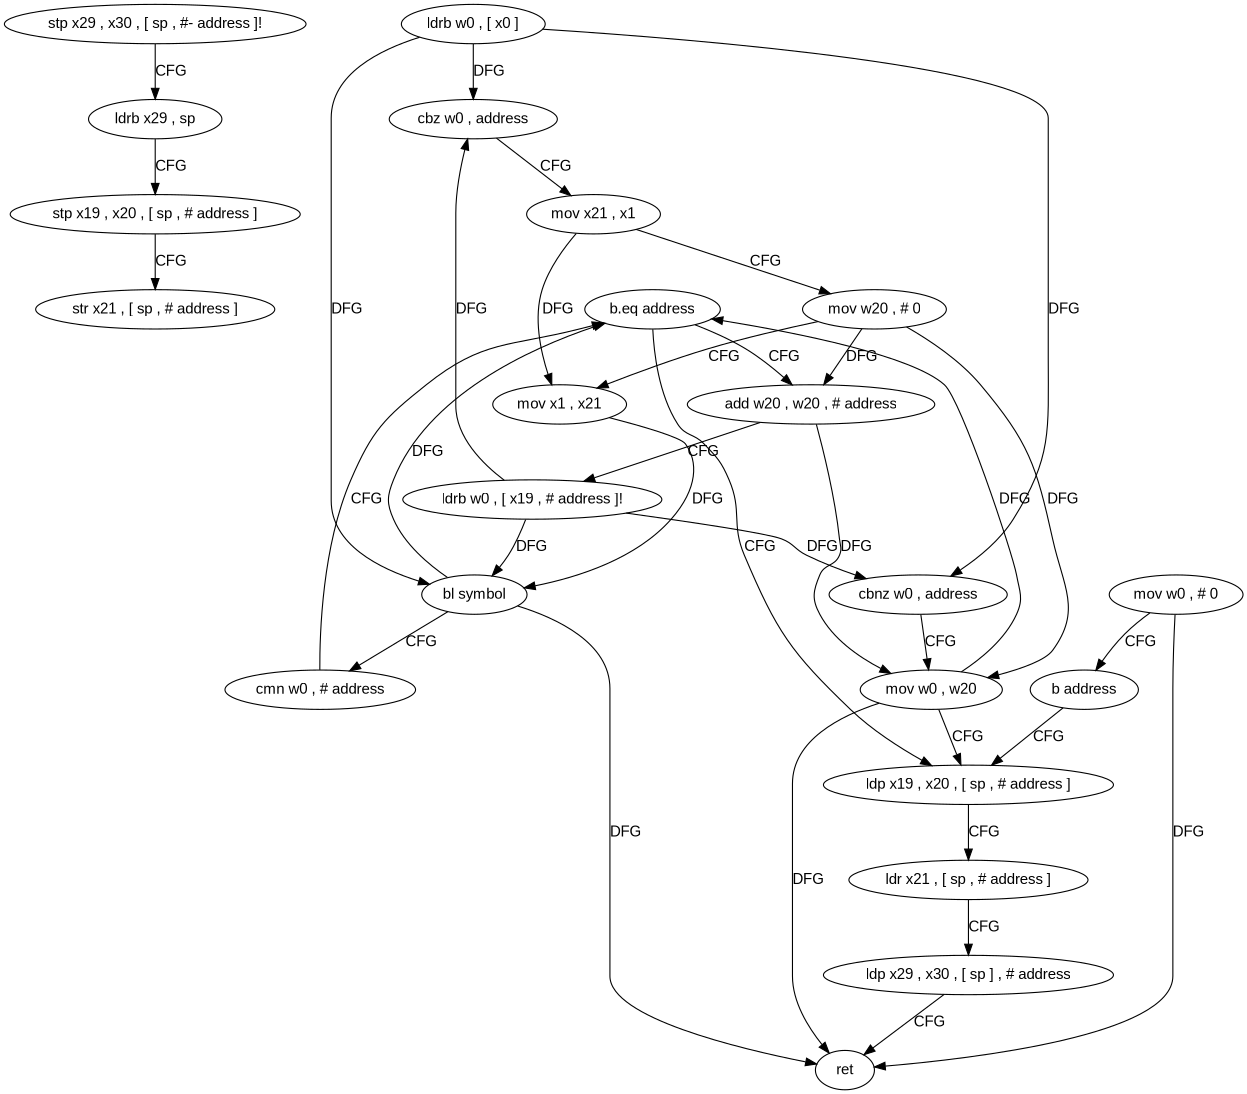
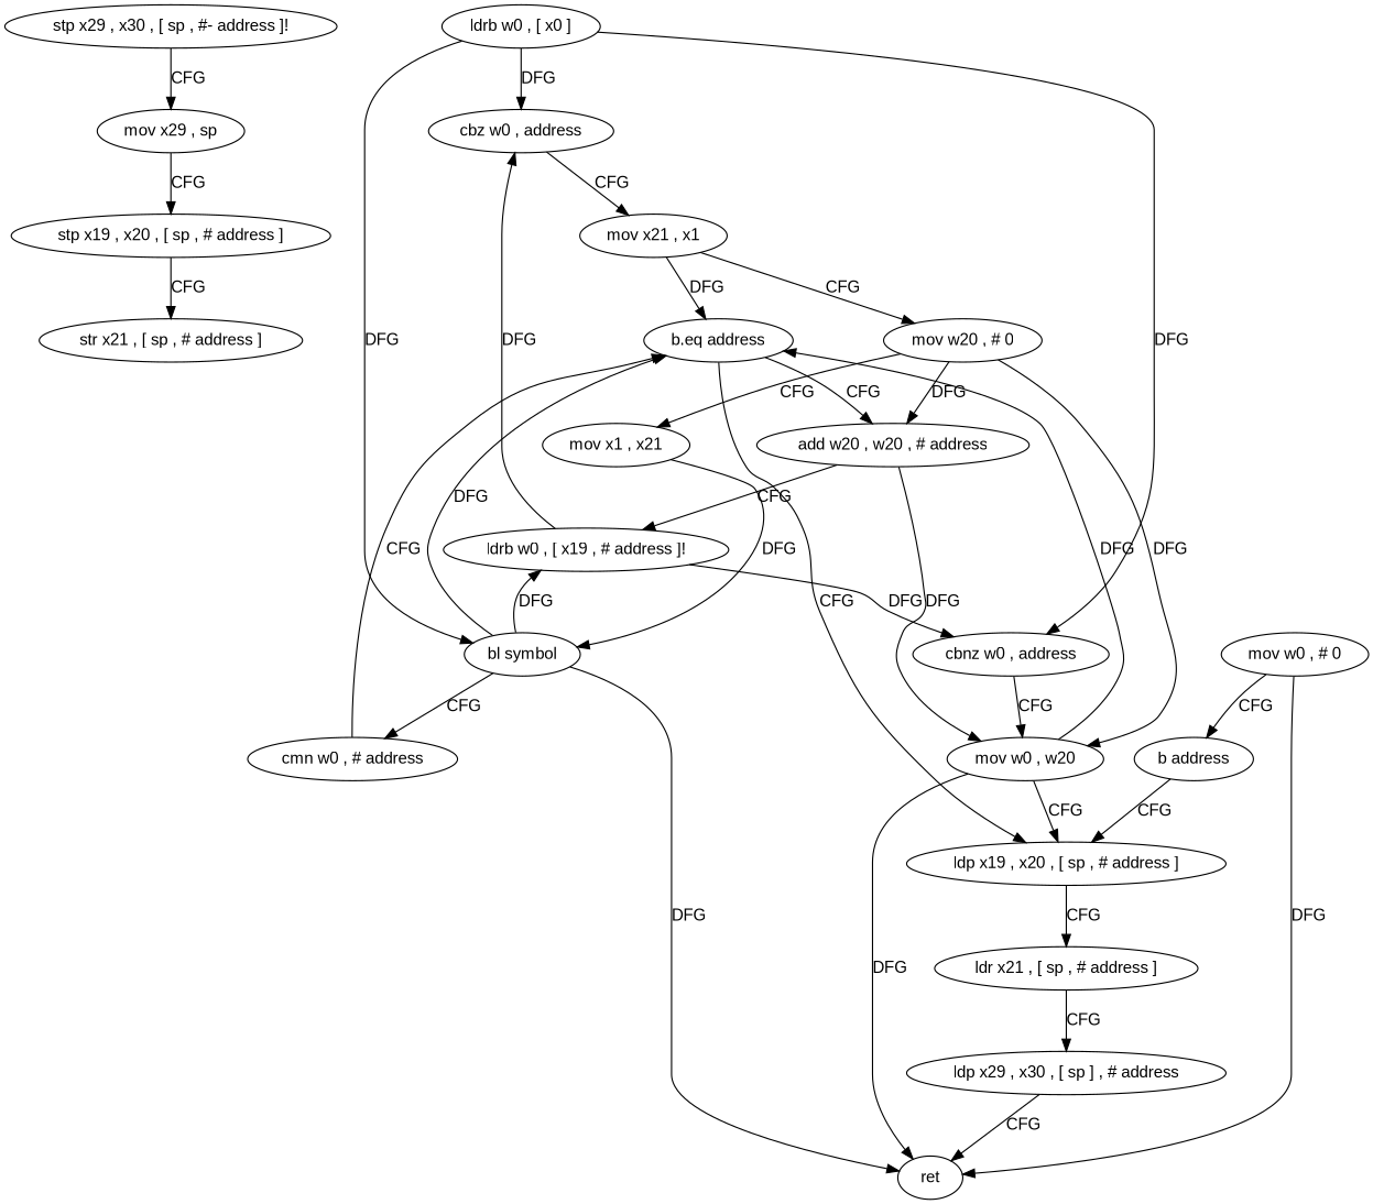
  digraph {
    fontname="Liberation Sans"
    node [fontname="Liberation Sans"]
    edge [fontname="Liberation Sans"]
    n1 [label="stp x29 , x30 , [ sp , #- address ]!"]
-   n2 [label="ldrb x29 , sp"]
+   n2 [label="mov x29 , sp"]
    n3 [label="stp x19 , x20 , [ sp , # address ]"]
    n4 [label="str x21 , [ sp , # address ]"]
    n5 [label="ldrb w0 , [ x0 ]"]
    n6 [label="cbz w0 , address"]
    n7 [label="cbnz w0 , address"]
    n8 [label="bl symbol"]
    n9 [label="ldrb w0 , [ x19 , # address ]!"]
    n10 [label="mov x21 , x1"]
    n11 [label="mov w0 , w20"]
    n12 [label=ret]
    n13 [label="b.eq address"]
    n14 [label="cmn w0 , # address"]
    n15 [label="mov w0 , # 0"]
    n16 [label="b address"]
    n17 [label="mov w20 , # 0"]
    n18 [label="mov x1 , x21"]
    n19 [label="ldp x19 , x20 , [ sp , # address ]"]
    n20 [label="add w20 , w20 , # address"]
    n21 [label="ldr x21 , [ sp , # address ]"]
    n22 [label="ldp x29 , x30 , [ sp ] , # address"]
    n1 -> n2 [label=CFG]
    n2 -> n3 [label=CFG]
    n3 -> n4 [label=CFG]
    n5 -> n6 [label=DFG]
    n5 -> n7 [label=DFG]
    n5 -> n8 [label=DFG]
    n6 -> n10 [label=CFG]
    n7 -> n11 [label=CFG]
    n8 -> n12 [label=DFG]
    n8 -> n13 [label=DFG]
    n8 -> n14 [label=CFG]
    n9 -> n6 [label=DFG]
    n9 -> n7 [label=DFG]
-   n9 -> n8 [label=DFG]
+   n8 -> n9 [label=DFG]
    n10 -> n17 [label=CFG]
-   n10 -> n18 [label=DFG]
+   n10 -> n13 [label=DFG]
    n11 -> n12 [label=DFG]
    n11 -> n13 [label=DFG]
    n11 -> n19 [label=CFG]
    n13 -> n19 [label=CFG]
    n13 -> n20 [label=CFG]
    n14 -> n13 [label=CFG]
    n15 -> n12 [label=DFG]
    n15 -> n16 [label=CFG]
    n16 -> n19 [label=CFG]
    n17 -> n11 [label=DFG]
    n17 -> n18 [label=CFG]
    n17 -> n20 [label=DFG]
    n18 -> n8 [label=DFG]
    n19 -> n21 [label=CFG]
    n20 -> n9 [label=CFG]
    n20 -> n11 [label=DFG]
    n21 -> n22 [label=CFG]
    n22 -> n12 [label=CFG]
  }
